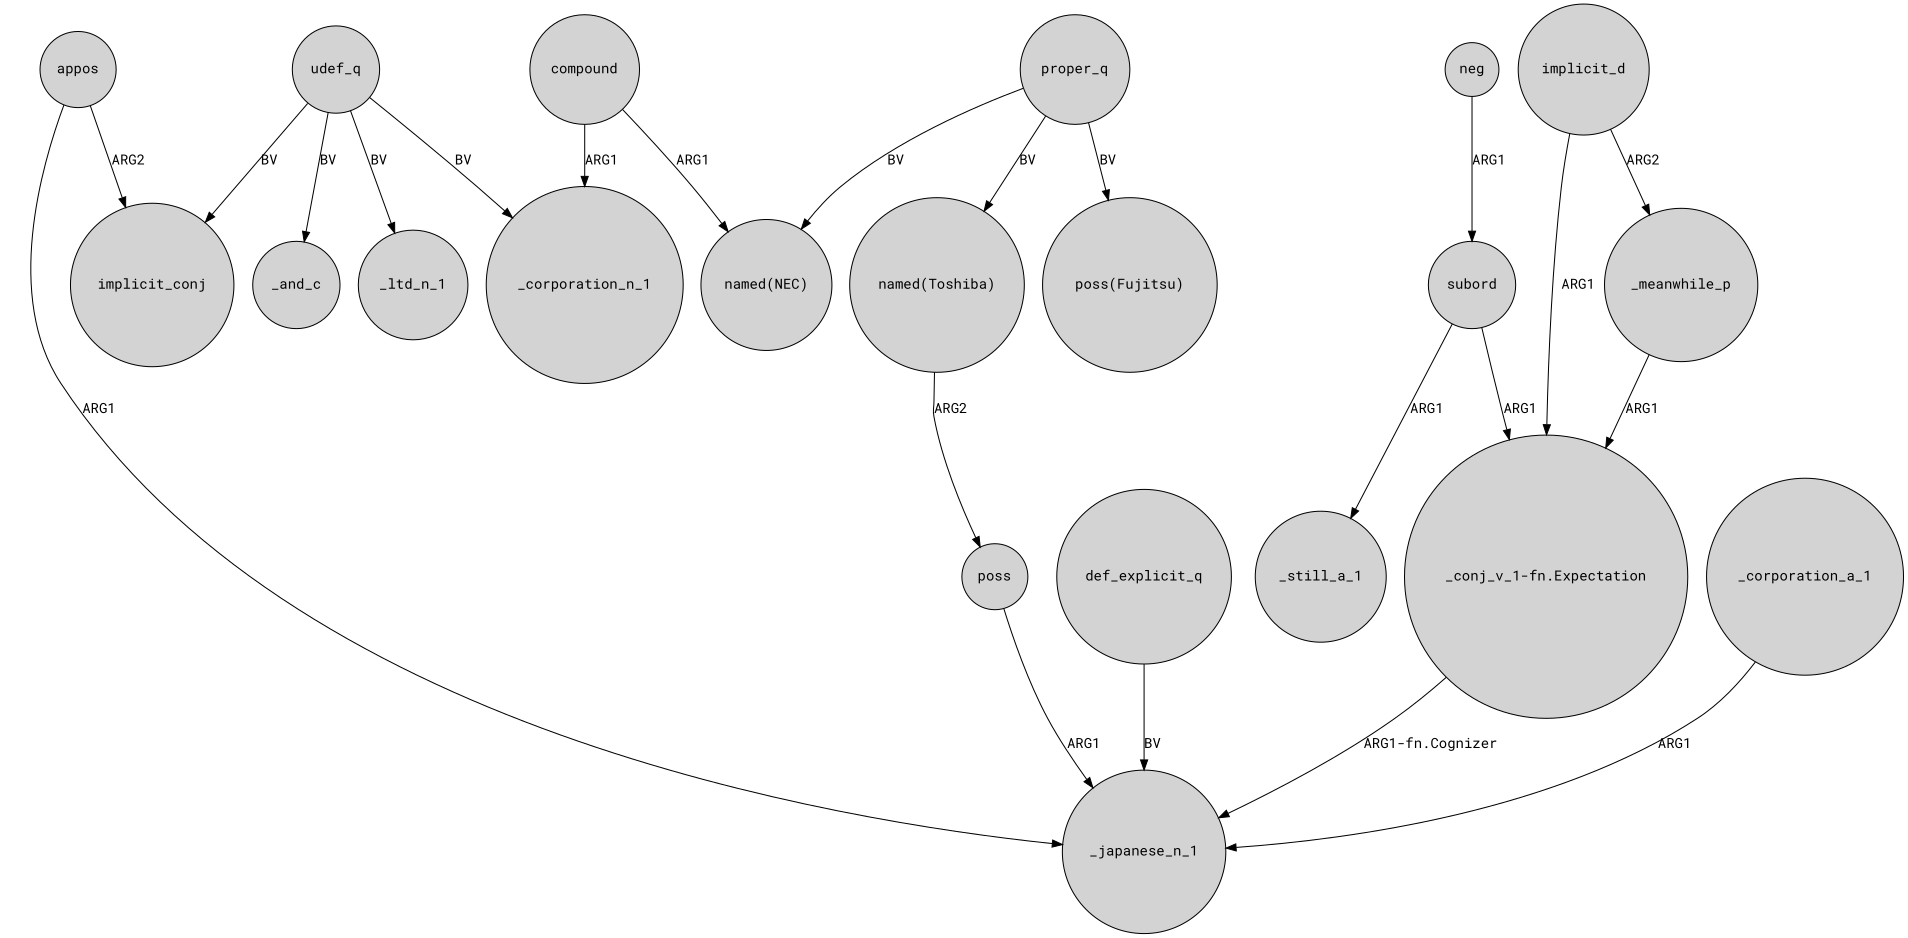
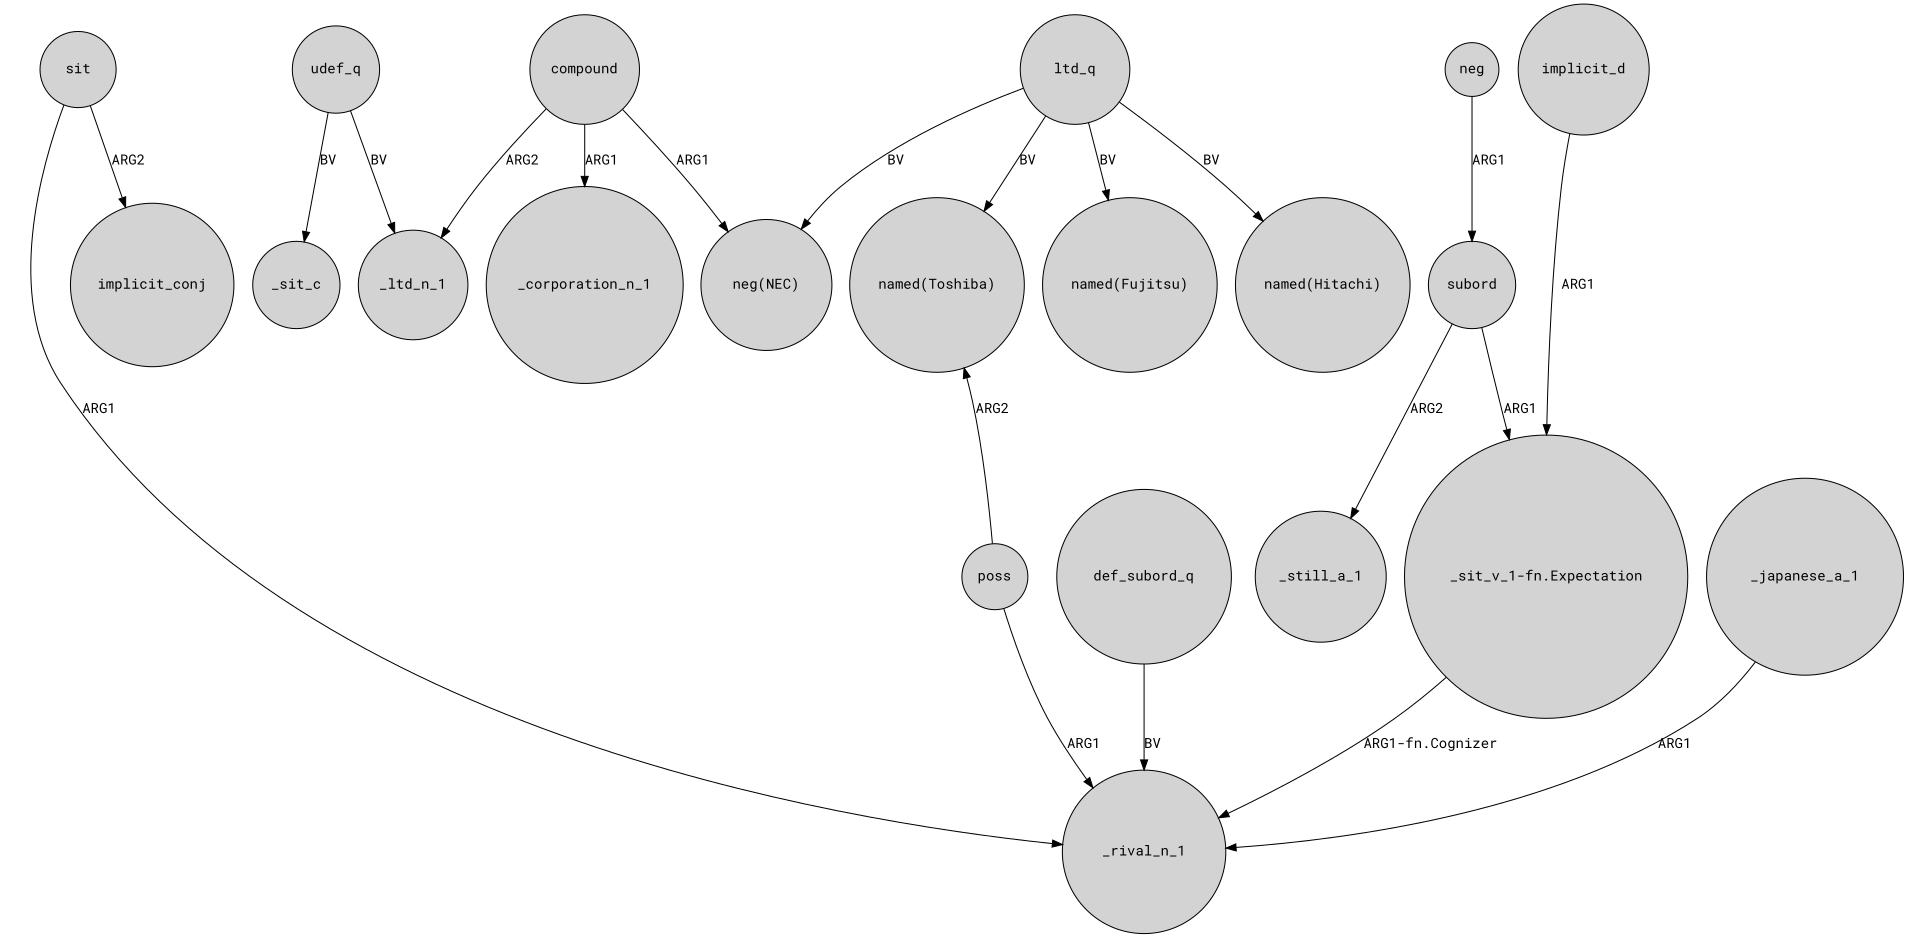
  digraph {
    fontname="Roboto Mono"
    node [fontname="Roboto Mono" shape=circle style=filled]
    edge [fontname="Roboto Mono"]
    neg
    subord
-   "_sit_v_1-fn.Expectation" [label="_conj_v_1-fn.Expectation"]
+   "_sit_v_1-fn.Expectation"
    _still_a_1
-   _rival_n_1 [label=_japanese_n_1]
-   def_explicit_q
-   proper_q
-   "named(Fujitsu)" [label="poss(Fujitsu)"]
-   "named(NEC)"
+   _rival_n_1
+   def_explicit_q [label=def_subord_q]
+   proper_q [label=ltd_q]
+   "named(Fujitsu)"
+   "named(NEC)" [label="neg(NEC)"]
    "named(Toshiba)"
+   "named(Hitachi)"
    compound
    _ltd_n_1
    _corporation_n_1
    udef_q
-   _and_c
+   _and_c [label=_sit_c]
    implicit_conj
-   appos
-   _japanese_a_1 [label=_corporation_a_1]
-   _meanwhile_p
+   appos [label=sit]
+   _japanese_a_1
    n21 [label=implicit_d]
    poss
    neg -> subord [label=ARG1]
    subord -> "_sit_v_1-fn.Expectation" [label=ARG1]
-   subord -> _still_a_1 [label=ARG1]
+   subord -> _still_a_1 [label=ARG2]
    "_sit_v_1-fn.Expectation" -> _rival_n_1 [label="ARG1-fn.Cognizer"]
    def_explicit_q -> _rival_n_1 [label=BV]
    proper_q -> "named(Fujitsu)" [label=BV]
    proper_q -> "named(NEC)" [label=BV]
    proper_q -> "named(Toshiba)" [label=BV]
+   proper_q -> "named(Hitachi)" [label=BV]
    compound -> "named(NEC)" [label=ARG1]
+   compound -> _ltd_n_1 [label=ARG2]
    compound -> _corporation_n_1 [label=ARG1]
    udef_q -> _ltd_n_1 [label=BV]
-   udef_q -> _corporation_n_1 [label=BV]
    udef_q -> _and_c [label=BV]
-   udef_q -> implicit_conj [label=BV]
    appos -> _rival_n_1 [label=ARG1]
    appos -> implicit_conj [label=ARG2]
    _japanese_a_1 -> _rival_n_1 [label=ARG1]
-   _meanwhile_p -> "_sit_v_1-fn.Expectation" [label=ARG1]
    n21 -> "_sit_v_1-fn.Expectation" [label=ARG1]
-   n21 -> _meanwhile_p [label=ARG2]
    poss -> _rival_n_1 [label=ARG1]
-   "named(Toshiba)" -> poss [label=ARG2]
+   poss -> "named(Toshiba)" [label=ARG2]
  }
